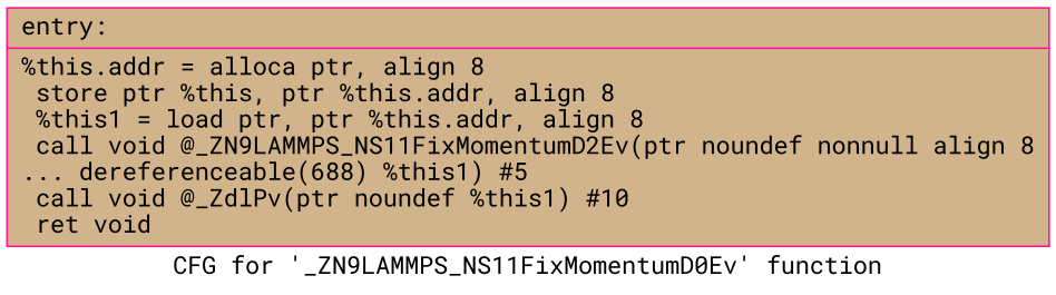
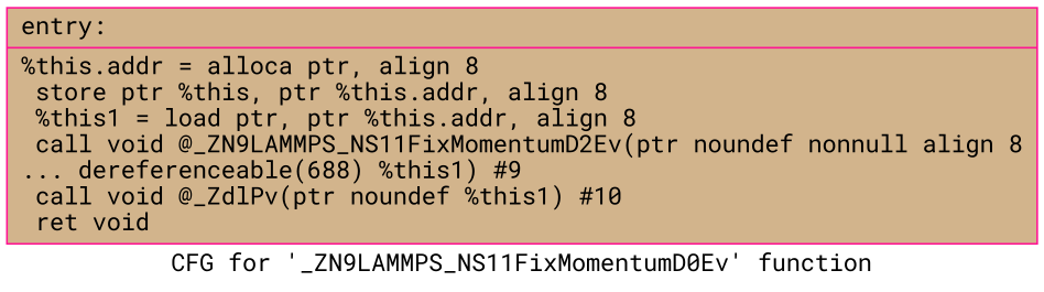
  digraph {
    label="CFG for '_ZN9LAMMPS_NS11FixMomentumD0Ev' function"
    fontname="Roboto Mono"
-   n1 [color=deeppink fillcolor=tan fontname="Roboto Mono" label="{entry:\l|  %this.addr = alloca ptr, align 8\l  store ptr %this, ptr %this.addr, align 8\l  %this1 = load ptr, ptr %this.addr, align 8\l  call void @_ZN9LAMMPS_NS11FixMomentumD2Ev(ptr noundef nonnull align 8\l... dereferenceable(688) %this1) #5\l  call void @_ZdlPv(ptr noundef %this1) #10\l  ret void\l}" shape=record style=filled]
+   n1 [color=deeppink fillcolor=tan fontname="Roboto Mono" label="{entry:\l|  %this.addr = alloca ptr, align 8\l  store ptr %this, ptr %this.addr, align 8\l  %this1 = load ptr, ptr %this.addr, align 8\l  call void @_ZN9LAMMPS_NS11FixMomentumD2Ev(ptr noundef nonnull align 8\l... dereferenceable(688) %this1) #9\l  call void @_ZdlPv(ptr noundef %this1) #10\l  ret void\l}" shape=record style=filled]
  }
